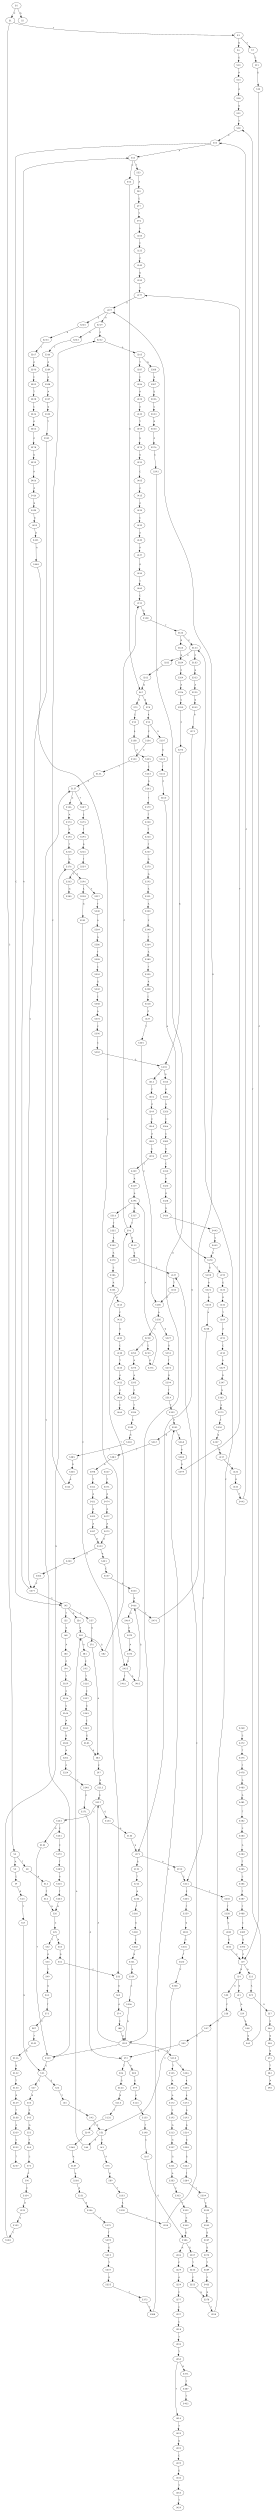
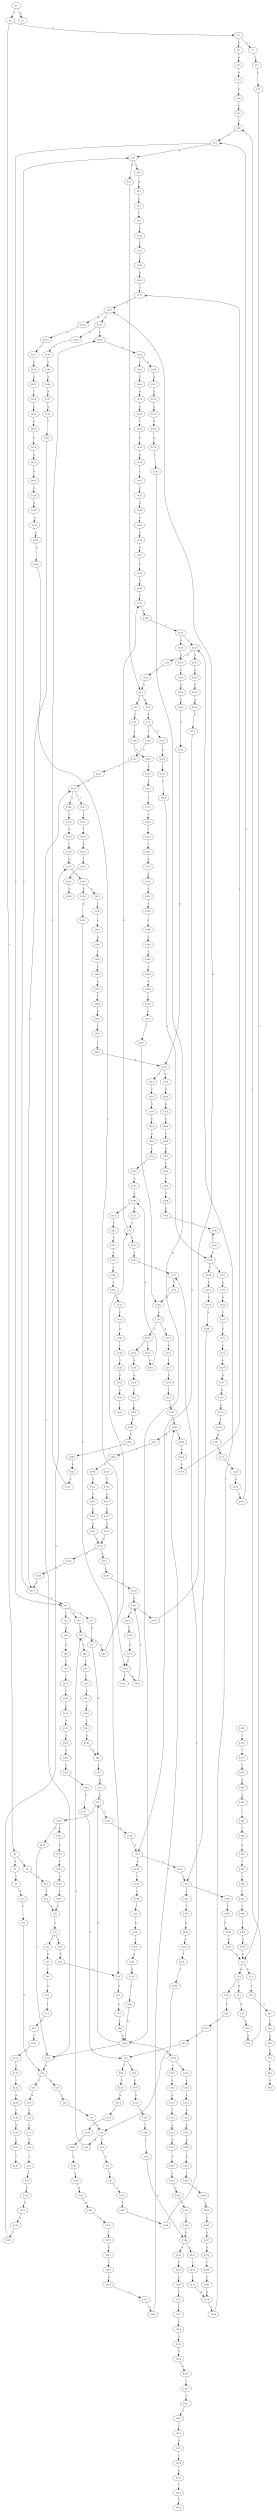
  strict digraph {
    fontname="IBM Plex Sans"
    node [fontname="IBM Plex Sans"]
    edge [fontname="IBM Plex Sans"]
    S0
    S1
    S2
    S3
    S4
    S6
    S7
    S5
    S8
    S9
    S10
    S11
    S12
    S13
    S14
    S15
    S16
    S17
    S18
    S19
    S20
    S21
    S22
    S23
    S24
    S25
    S26
    S27
    S28
    S29
    S30
    S31
    S32
    S33
    S34
    S35
    S36
    S37
    S38
    S39
    S40
    S41
    S42
    S43
    S44
    S45
    S46
    S47
    S48
    S49
    S50
    S51
    S52
    S53
    S54
    S55
    S56
    S57
    S58
    S59
    S60
    S61
    S62
    S63
    S64
    S65
    S66
    S67
    S68
    S69
    S70
    S71
    S72
    S73
    S74
    S75
    S76
    S77
    S78
    S79
    S80
    S81
    S82
    S83
    S84
    S85
    S86
    S87
    S88
    S89
    S90
    S91
    S92
    S93
    S94
    S95
    S96
    S97
    S98
    S99
    S100
    S101
    S102
    S103
    S104
    S105
    S106
    S107
    S108
    S109
    S110
    S111
    S112
    S113
    S114
    S115
    S116
    S117
    S118
    S119
    S120
    S121
    S122
    S123
    S124
    S125
    S126
    S127
    S128
    S129
    S130
    S131
    S132
    S133
    S134
    S135
    S136
    S137
    S138
    S139
    S140
    S141
    S142
    S143
    S144
    S145
    S146
    S147
    S148
    S149
    S150
    S151
    S152
    S153
    S154
    S155
    S156
    S157
    S158
    S159
    S160
    S161
    S162
    S163
    S164
    S165
    S166
    S167
    S168
    S169
    S170
    S171
    S172
    S173
    S174
    S175
    S176
    S177
    S178
    S179
    S180
    S181
    S182
    S183
    S184
    S185
    S186
    S187
    S188
    S189
    S190
    S191
    S192
    S193
    S194
    S195
    S196
    S197
    S198
    S199
    S200
    S201
    S202
    S203
    S204
    S205
    S206
    S207
    S208
    S209
    S210
    S211
    S212
    S213
    S214
    S215
    S216
    S217
    S218
    S219
    S220
    S221
    S222
    S223
    S224
    S225
    S226
    S227
    S228
    S229
    S230
    S231
    S232
    S233
    S234
    S235
    S236
    S237
    S238
    S239
    S240
    S241
    S242
    S243
    S244
    S245
    S246
    S247
    S248
    S249
    S250
    S251
    S252
    S253
    S254
    S255
    S256
    S257
    S258
    S259
    S260
    S261
    S262
    S263
    S264
    S265
    S266
    S267
    S268
    S269
    S270
    S271
    S272
    S273
    S274
    S275
    S276
    S277
    S278
    S279
    S280
    S281
    S282
    S283
    S284
    S285
    S286
    S287
    S288
    S289
    S290
    S291
    S292
    S293
    S294
    S295
    S296
    S297
    S298
    S299
    S300
    S301
    S302
    S303
    S304
    S305
    S306
    S307
    S308
    S309
    S310
    S311
    S312
    S313
    S314
    S315
    S316
    S317
    S318
    S319
    S320
    S321
    S322
    S323
    S324
    S325
    S326
    S327
    S328
    S329
    S330
    S331
    S332
    S333
    S334
    S335
    S336
    S337
    S338
    S339
    S340
    S341
    S342
    S343
    S344
    S345
    S346
    S347
    S348
    S349
    S350
    S351
    S352
    S353
    S354
    S355
    S356
    S357
    S358
    S359
    S360
    S361
    S362
    S363
    S364
    S365
    S366
    S367
    S368
    S369
    S370
    S371
    S372
    S373
    S374
    S375
    S376
    S377
    S378
    S379
    S380
    S381
    S382
    S383
    S384
    S385
    S386
    S387
    S388
    S389
    S390
    S391
    S392
    S393
    S394
    S395
    S396
    S397
    S398
    S399
    S400
    S401
    S402
    S403
    S404
    S405
    S406
    S407
    S408
    S409
    S410
    S411
    S412
    S413
    S414
    S415
    S416
    S417
    S418
    S419
    S420
    S421
    S422
    S423
    S424
    S425
    S426
    S427
    S428
    S429
    S430
    S431
    S432
    S433
    S434
    S435
    S436
    S437
    S438
    S439
    S440
    S441
    S442
    S443
    S444
    S445
    S446
    S447
    S448
    S449
    S450
    S451
    S452
    S453
    S454
    S455
    S456
    S457
    S458
    S459
    S460
    S461
    S462
    S463
    S464
    S466
    S469
    S470
    S467
    S471
    S468
    S472
    S473
    S474
    S475
    S476
    S477
    S478
    S479
    S480
    S481
    S482
    S483
    S484
    S485
    S486
    S487
    S488
    S489
    S490
    S0 -> S1 [label=C]
    S0 -> S2 [label=G]
    S1 -> S3 [label=T]
    S1 -> S4 [label=C]
    S3 -> S6 [label=G]
    S3 -> S7 [label=T]
    S4 -> S5 [label=A]
    S4 -> S8 [label=T]
    S6 -> S10 [label=G]
    S7 -> S11 [label=C]
    S5 -> S9 [label=C]
    S8 -> S12 [label=A]
    S9 -> S13 [label=G]
    S10 -> S14 [label=A]
    S11 -> S15 [label=G]
    S12 -> S16 [label=T]
    S13 -> S17 [label=T]
    S14 -> S18 [label=A]
    S15 -> S19 [label=C]
    S16 -> S20 [label=G]
    S17 -> S21 [label=G]
    S18 -> S22 [label=G]
    S19 -> S23 [label=A]
    S19 -> S24 [label=G]
    S20 -> S25 [label=C]
    S21 -> S26 [label=G]
    S21 -> S27 [label=C]
    S22 -> S28 [label=T]
    S23 -> S29 [label=A]
    S24 -> S30 [label=A]
    S24 -> S31 [label=G]
    S25 -> S32 [label=T]
    S25 -> S33 [label=A]
    S26 -> S34 [label=T]
    S27 -> S35 [label=G]
    S28 -> S36 [label=C]
    S29 -> S37 [label=G]
    S30 -> S38 [label=C]
    S31 -> S39 [label=A]
    S32 -> S40 [label=G]
    S33 -> S41 [label=G]
    S34 -> S42 [label=C]
    S35 -> S43 [label=C]
    S36 -> S44 [label=A]
    S36 -> S45 [label=C]
    S37 -> S46 [label=C]
    S38 -> S47 [label=T]
    S39 -> S48 [label=A]
    S40 -> S49 [label=T]
    S41 -> S50 [label=C]
    S42 -> S51 [label=C]
    S43 -> S52 [label=G]
    S44 -> S53 [label=T]
    S44 -> S54 [label=C]
    S45 -> S55 [label=T]
    S45 -> S56 [label=A]
    S45 -> S57 [label=C]
    S46 -> S58 [label=G]
    S47 -> S59 [label=A]
    S48 -> S60 [label=G]
    S49 -> S61 [label=G]
    S50 -> S62 [label=G]
    S51 -> S63 [label=T]
    S51 -> S64 [label=A]
    S52 -> S65 [label=T]
    S53 -> S66 [label=A]
    S54 -> S67 [label=G]
    S55 -> S68 [label=G]
    S56 -> S69 [label=A]
    S57 -> S70 [label=G]
    S58 -> S71 [label=G]
    S59 -> S72 [label=A]
    S60 -> S28 [label=T]
    S61 -> S73 [label=T]
    S62 -> S74 [label=A]
    S63 -> S75 [label=A]
    S64 -> S69 [label=A]
    S65 -> S76 [label=C]
    S66 -> S77 [label=C]
    S67 -> S78 [label=G]
    S67 -> S79 [label=A]
    S68 -> S80 [label=A]
    S69 -> S81 [label=A]
    S69 -> S82 [label=G]
    S70 -> S83 [label=A]
    S71 -> S84 [label=T]
    S72 -> S85 [label=A]
    S72 -> S86 [label=T]
    S73 -> S87 [label=C]
    S74 -> S88 [label=C]
    S75 -> S89 [label=G]
    S76 -> S90 [label=C]
    S77 -> S91 [label=T]
    S78 -> S92 [label=A]
    S79 -> S93 [label=C]
    S80 -> S94 [label=C]
    S81 -> S95 [label=C]
    S82 -> S96 [label=T]
    S83 -> S97 [label=C]
    S84 -> S98 [label=A]
    S85 -> S99 [label=G]
    S86 -> S100 [label=G]
    S87 -> S101 [label=T]
    S88 -> S102 [label=G]
    S89 -> S103 [label=T]
    S90 -> S104 [label=C]
    S91 -> S105 [label=A]
    S92 -> S106 [label=C]
    S92 -> S107 [label=G]
    S93 -> S108 [label=A]
    S94 -> S109 [label=T]
    S95 -> S110 [label=T]
    S96 -> S111 [label=C]
    S96 -> S112 [label=A]
    S97 -> S113 [label=G]
    S99 -> S114 [label=A]
    S100 -> S115 [label=G]
    S101 -> S116 [label=G]
    S102 -> S117 [label=A]
    S102 -> S118 [label=G]
    S102 -> S119 [label=T]
    S103 -> S120 [label=A]
    S104 -> S121 [label=A]
    S105 -> S122 [label=C]
    S106 -> S123 [label=G]
    S107 -> S124 [label=G]
    S108 -> S125 [label=A]
    S109 -> S126 [label=C]
    S110 -> S127 [label=C]
    S111 -> S128 [label=G]
    S112 -> S129 [label=C]
    S113 -> S117 [label=A]
    S114 -> S130 [label=C]
    S115 -> S131 [label=T]
    S116 -> S132 [label=G]
    S117 -> S133 [label=C]
    S117 -> S134 [label=G]
    S118 -> S135 [label=T]
    S118 -> S136 [label=C]
    S119 -> S21 [label=G]
    S119 -> S137 [label=C]
    S120 -> S138 [label=C]
    S121 -> S139 [label=C]
    S122 -> S140 [label=A]
    S123 -> S141 [label=T]
    S124 -> S142 [label=T]
    S125 -> S143 [label=C]
    S126 -> S144 [label=C]
    S127 -> S145 [label=A]
    S128 -> S146 [label=T]
    S129 -> S147 [label=C]
    S130 -> S148 [label=T]
    S131 -> S149 [label=T]
    S132 -> S150 [label=T]
    S133 -> S151 [label=C]
    S133 -> S152 [label=G]
    S134 -> S153 [label=A]
    S135 -> S154 [label=A]
    S136 -> S155 [label=A]
    S137 -> S156 [label=C]
    S137 -> S157 [label=T]
    S138 -> S147 [label=C]
    S139 -> S158 [label=T]
    S140 -> S159 [label=G]
    S141 -> S137 [label=C]
    S142 -> S160 [label=C]
    S143 -> S161 [label=A]
    S144 -> S162 [label=A]
    S145 -> S163 [label=C]
    S146 -> S164 [label=C]
    S146 -> S165 [label=G]
    S147 -> S166 [label=T]
    S148 -> S167 [label=C]
    S149 -> S168 [label=C]
    S150 -> S169 [label=G]
    S151 -> S170 [label=C]
    S152 -> S119 [label=T]
    S153 -> S171 [label=G]
    S154 -> S172 [label=A]
    S155 -> S173 [label=A]
    S156 -> S174 [label=A]
    S157 -> S175 [label=C]
    S158 -> S176 [label=G]
    S159 -> S177 [label=T]
    S160 -> S178 [label=A]
    S161 -> S179 [label=T]
    S162 -> S180 [label=G]
    S163 -> S181 [label=G]
    S164 -> S182 [label=A]
    S164 -> S183 [label=C]
    S165 -> S184 [label=G]
    S166 -> S185 [label=C]
    S167 -> S186 [label=G]
    S168 -> S187 [label=A]
    S169 -> S188 [label=T]
    S170 -> S189 [label=T]
    S171 -> S190 [label=A]
    S171 -> S191 [label=G]
    S172 -> S192 [label=C]
    S173 -> S193 [label=G]
    S174 -> S194 [label=C]
    S175 -> S195 [label=T]
    S176 -> S196 [label=C]
    S177 -> S197 [label=G]
    S178 -> S198 [label=G]
    S178 -> S199 [label=T]
    S179 -> S200 [label=T]
    S180 -> S201 [label=A]
    S181 -> S83 [label=A]
    S182 -> S202 [label=C]
    S183 -> S203 [label=G]
    S184 -> S204 [label=C]
    S185 -> S205 [label=A]
    S186 -> S206 [label=A]
    S186 -> S207 [label=G]
    S187 -> S208 [label=A]
    S188 -> S209 [label=A]
    S189 -> S210 [label=A]
    S190 -> S211 [label=C]
    S191 -> S212 [label=T]
    S192 -> S213 [label=G]
    S193 -> S214 [label=G]
    S194 -> S215 [label=T]
    S195 -> S216 [label=G]
    S196 -> S217 [label=T]
    S196 -> S218 [label=A]
    S197 -> S219 [label=A]
    S197 -> S220 [label=G]
    S198 -> S221 [label=A]
    S199 -> S222 [label=G]
    S200 -> S223 [label=T]
    S201 -> S224 [label=C]
    S202 -> S67 [label=G]
    S203 -> S225 [label=A]
    S204 -> S226 [label=A]
    S205 -> S227 [label=G]
    S205 -> S228 [label=C]
    S206 -> S229 [label=C]
    S207 -> S230 [label=T]
    S208 -> S231 [label=A]
    S209 -> S232 [label=C]
    S210 -> S233 [label=T]
    S211 -> S234 [label=T]
    S211 -> S235 [label=C]
    S212 -> S236 [label=A]
    S213 -> S237 [label=G]
    S214 -> S238 [label=G]
    S215 -> S176 [label=G]
    S216 -> S239 [label=T]
    S217 -> S240 [label=T]
    S218 -> S241 [label=G]
    S219 -> S242 [label=C]
    S219 -> S243 [label=G]
    S220 -> S244 [label=A]
    S221 -> S245 [label=G]
    S222 -> S246 [label=G]
    S223 -> S247 [label=T]
    S224 -> S248 [label=T]
    S225 -> S249 [label=G]
    S226 -> S250 [label=C]
    S227 -> S251 [label=G]
    S228 -> S252 [label=T]
    S228 -> S253 [label=C]
    S229 -> S254 [label=A]
    S230 -> S255 [label=C]
    S231 -> S256 [label=G]
    S232 -> S257 [label=T]
    S233 -> S20 [label=G]
    S234 -> S258 [label=T]
    S235 -> S259 [label=T]
    S236 -> S260 [label=T]
    S237 -> S261 [label=G]
    S238 -> S262 [label=G]
    S239 -> S263 [label=T]
    S240 -> S264 [label=A]
    S241 -> S50 [label=C]
    S242 -> S265 [label=A]
    S243 -> S266 [label=T]
    S244 -> S267 [label=T]
    S245 -> S268 [label=A]
    S246 -> S269 [label=T]
    S247 -> S270 [label=G]
    S248 -> S271 [label=A]
    S249 -> S272 [label=A]
    S250 -> S273 [label=C]
    S251 -> S274 [label=T]
    S252 -> S275 [label=A]
    S253 -> S276 [label=A]
    S254 -> S277 [label=C]
    S255 -> S278 [label=G]
    S256 -> S279 [label=T]
-   S280 -> S258 [label=C]
+   S258 -> S280 [label=C]
    S259 -> S281 [label=G]
    S260 -> S282 [label=G]
    S261 -> S283 [label=A]
    S262 -> S284 [label=T]
    S263 -> S285 [label=G]
    S264 -> S286 [label=G]
    S265 -> S287 [label=T]
    S265 -> S288 [label=G]
    S266 -> S289 [label=A]
    S267 -> S290 [label=A]
    S268 -> S211 [label=C]
    S269 -> S291 [label=A]
    S270 -> S292 [label=G]
    S271 -> S72 [label=A]
    S272 -> S171 [label=G]
    S273 -> S293 [label=G]
    S274 -> S294 [label=G]
    S275 -> S295 [label=A]
    S276 -> S296 [label=A]
    S277 -> S297 [label=C]
    S278 -> S298 [label=T]
    S279 -> S299 [label=T]
    S280 -> S300 [label=G]
    S281 -> S301 [label=G]
    S282 -> S302 [label=C]
    S283 -> S303 [label=C]
    S284 -> S304 [label=T]
    S286 -> S305 [label=T]
    S287 -> S306 [label=C]
    S288 -> S307 [label=G]
    S289 -> S308 [label=A]
    S290 -> S309 [label=C]
    S291 -> S310 [label=C]
    S292 -> S311 [label=A]
    S293 -> S312 [label=C]
    S293 -> S313 [label=G]
    S294 -> S314 [label=T]
    S295 -> S315 [label=C]
    S296 -> S316 [label=T]
    S296 -> S317 [label=G]
    S297 -> S318 [label=C]
    S298 -> S164 [label=C]
    S299 -> S319 [label=G]
    S300 -> S19 [label=C]
    S301 -> S320 [label=T]
    S302 -> S321 [label=G]
    S303 -> S322 [label=T]
    S304 -> S323 [label=C]
    S305 -> S324 [label=C]
    S306 -> S325 [label=A]
    S307 -> S326 [label=G]
    S308 -> S327 [label=A]
    S309 -> S328 [label=T]
    S310 -> S329 [label=A]
    S311 -> S330 [label=A]
    S312 -> S331 [label=C]
    S313 -> S332 [label=G]
    S314 -> S333 [label=T]
    S315 -> S334 [label=T]
    S316 -> S335 [label=T]
    S317 -> S96 [label=T]
    S318 -> S336 [label=T]
    S319 -> S337 [label=T]
    S320 -> S338 [label=C]
    S321 -> S339 [label=A]
    S322 -> S340 [label=C]
    S323 -> S341 [label=C]
    S324 -> S342 [label=G]
    S325 -> S343 [label=A]
    S326 -> S344 [label=C]
    S327 -> S345 [label=G]
    S328 -> S346 [label=C]
    S329 -> S347 [label=G]
    S330 -> S348 [label=C]
    S331 -> S349 [label=A]
    S332 -> S350 [label=G]
    S333 -> S351 [label=A]
    S334 -> S352 [label=A]
    S335 -> S353 [label=A]
    S336 -> S354 [label=T]
    S337 -> S355 [label=G]
    S338 -> S51 [label=C]
    S339 -> S356 [label=C]
    S340 -> S186 [label=G]
    S341 -> S357 [label=G]
    S342 -> S358 [label=C]
    S343 -> S359 [label=T]
    S344 -> S360 [label=G]
    S345 -> S361 [label=T]
    S346 -> S362 [label=A]
    S347 -> S363 [label=G]
    S348 -> S364 [label=T]
    S349 -> S365 [label=C]
    S350 -> S366 [label=C]
    S351 -> S367 [label=G]
    S351 -> S368 [label=C]
    S352 -> S369 [label=G]
    S353 -> S370 [label=A]
    S354 -> S371 [label=G]
    S355 -> S372 [label=T]
    S356 -> S102 [label=G]
    S357 -> S373 [label=G]
    S358 -> S374 [label=A]
    S359 -> S375 [label=G]
    S360 -> S376 [label=A]
    S361 -> S377 [label=C]
    S362 -> S378 [label=A]
    S363 -> S379 [label=A]
    S364 -> S380 [label=A]
    S365 -> S381 [label=A]
    S366 -> S382 [label=C]
    S367 -> S383 [label=T]
    S368 -> S384 [label=A]
    S369 -> S385 [label=T]
    S370 -> S386 [label=C]
    S371 -> S387 [label=T]
    S372 -> S388 [label=T]
    S373 -> S389 [label=T]
    S374 -> S390 [label=C]
    S375 -> S391 [label=G]
    S376 -> S392 [label=C]
    S377 -> S44 [label=A]
    S377 -> S45 [label=C]
    S378 -> S393 [label=G]
    S379 -> S394 [label=C]
    S380 -> S395 [label=T]
    S381 -> S396 [label=C]
    S382 -> S397 [label=G]
    S383 -> S398 [label=G]
    S384 -> S399 [label=G]
    S385 -> S400 [label=G]
    S386 -> S401 [label=A]
    S387 -> S402 [label=T]
    S388 -> S351 [label=A]
    S389 -> S403 [label=C]
    S390 -> S404 [label=C]
    S391 -> S405 [label=C]
    S392 -> S102 [label=G]
    S393 -> S406 [label=A]
    S394 -> S407 [label=G]
    S395 -> S408 [label=A]
    S396 -> S409 [label=C]
    S397 -> S410 [label=C]
    S398 -> S411 [label=T]
    S399 -> S177 [label=T]
    S400 -> S412 [label=A]
    S401 -> S413 [label=A]
-   S354 -> S414 [label=T]
+   S402 -> S414 [label=T]
    S403 -> S278 [label=G]
    S404 -> S293 [label=G]
    S405 -> S415 [label=A]
    S406 -> S416 [label=A]
    S407 -> S417 [label=A]
    S408 -> S418 [label=C]
    S409 -> S419 [label=A]
    S410 -> S420 [label=A]
    S411 -> S421 [label=A]
    S412 -> S242 [label=C]
    S413 -> S422 [label=C]
    S414 -> S423 [label=T]
    S415 -> S424 [label=A]
    S416 -> S425 [label=G]
    S417 -> S426 [label=A]
    S418 -> S427 [label=C]
    S419 -> S296 [label=A]
    S420 -> S428 [label=G]
    S421 -> S429 [label=A]
    S422 -> S430 [label=G]
    S423 -> S431 [label=G]
    S424 -> S432 [label=C]
    S425 -> S433 [label=A]
    S426 -> S434 [label=G]
    S427 -> S435 [label=T]
    S428 -> S436 [label=G]
    S429 -> S437 [label=A]
    S430 -> S438 [label=C]
    S431 -> S439 [label=C]
    S432 -> S440 [label=A]
    S433 -> S441 [label=A]
    S434 -> S442 [label=T]
    S435 -> S185 [label=C]
    S436 -> S443 [label=T]
    S437 -> S444 [label=A]
    S438 -> S445 [label=T]
    S439 -> S446 [label=G]
    S440 -> S447 [label=A]
    S441 -> S448 [label=A]
    S442 -> S36 [label=C]
-   S443 -> S449 [label=C]
+   S449 -> S443 [label=C]
    S444 -> S450 [label=G]
    S444 -> S451 [label=A]
    S445 -> S452 [label=A]
    S446 -> S453 [label=T]
    S447 -> S454 [label=G]
    S448 -> S455 [label=C]
    S449 -> S178 [label=A]
    S450 -> S456 [label=T]
    S451 -> S457 [label=C]
    S452 -> S458 [label=A]
    S453 -> S459 [label=T]
    S454 -> S460 [label=T]
    S455 -> S461 [label=T]
    S455 -> S462 [label=A]
    S456 -> S377 [label=C]
    S457 -> S463 [label=A]
    S458 -> S464 [label=C]
    S460 -> S111 [label=C]
    S462 -> S466 [label=G]
    S463 -> S466 [label=G]
    S466 -> S469 [label=A]
    S466 -> S470 [label=T]
    S469 -> S473 [label=A]
    S470 -> S197 [label=G]
    S467 -> S471 [label=T]
    S471 -> S474 [label=A]
    S468 -> S472 [label=C]
    S472 -> S475 [label=T]
    S473 -> S476 [label=A]
    S474 -> S477 [label=A]
    S475 -> S478 [label=T]
    S476 -> S455 [label=C]
    S477 -> S479 [label=A]
    S478 -> S480 [label=A]
    S479 -> S444 [label=A]
    S480 -> S481 [label=A]
    S481 -> S482 [label=T]
    S482 -> S483 [label=C]
    S483 -> S484 [label=A]
    S484 -> S485 [label=T]
    S485 -> S486 [label=C]
    S486 -> S487 [label=T]
    S487 -> S488 [label=T]
    S488 -> S489 [label=C]
    S489 -> S490 [label=G]
    S490 -> S19 [label=C]
  }
